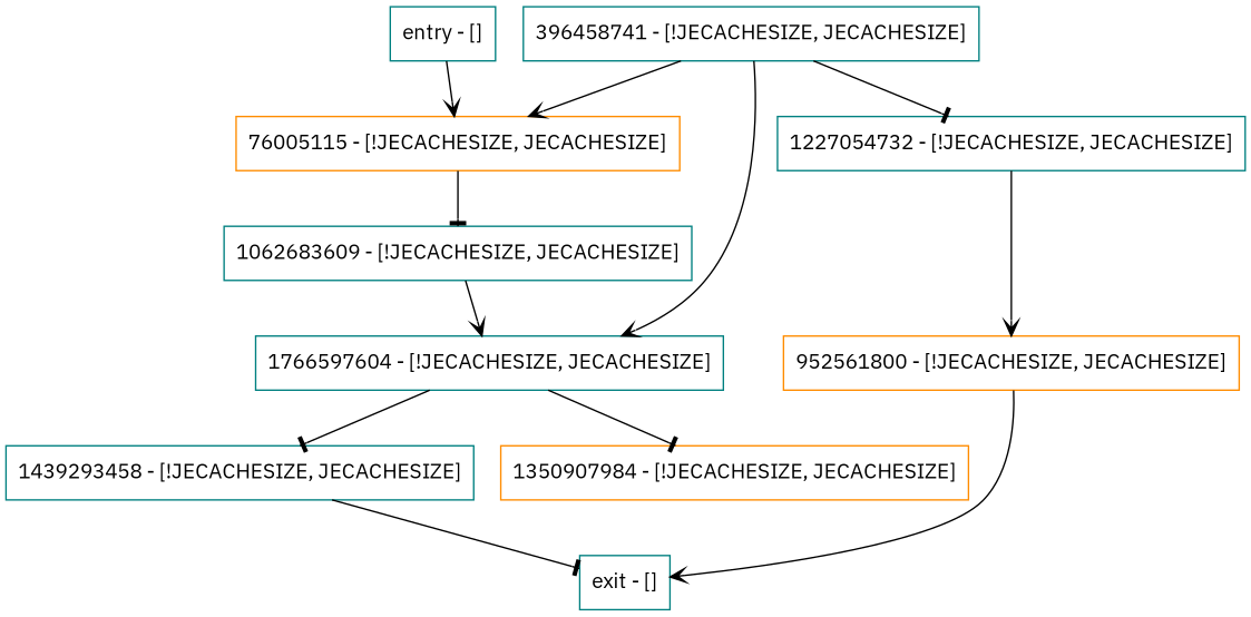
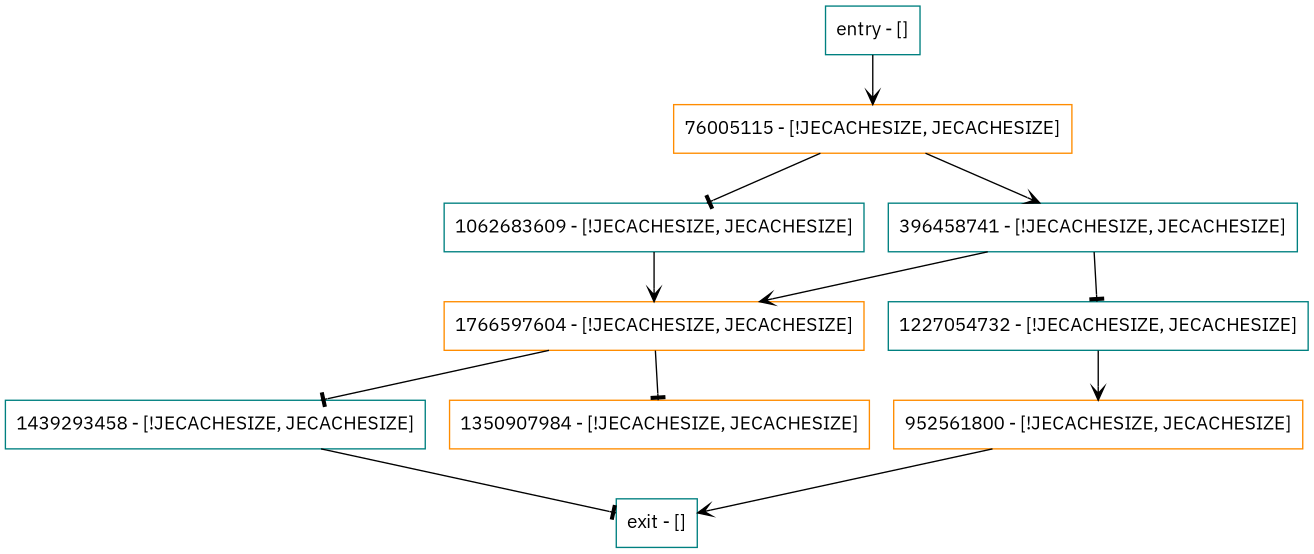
  digraph {
    fontname="IBM Plex Sans"
    node [color=teal fontname="IBM Plex Sans" shape=record]
    edge [arrowhead=vee fontname="IBM Plex Sans"]
    n1 [label="entry - []"]
    n2 [color=darkorange label="76005115 - [!JECACHESIZE, JECACHESIZE]"]
    n3 [label="1062683609 - [!JECACHESIZE, JECACHESIZE]"]
    n4 [label="396458741 - [!JECACHESIZE, JECACHESIZE]"]
    n5 [label="exit - []"]
-   n6 [label="1766597604 - [!JECACHESIZE, JECACHESIZE]"]
+   n6 [color=darkorange label="1766597604 - [!JECACHESIZE, JECACHESIZE]"]
    n7 [label="1439293458 - [!JECACHESIZE, JECACHESIZE]"]
    n8 [color=darkorange label="1350907984 - [!JECACHESIZE, JECACHESIZE]"]
    n9 [label="1227054732 - [!JECACHESIZE, JECACHESIZE]"]
    n10 [color=darkorange label="952561800 - [!JECACHESIZE, JECACHESIZE]"]
    n1 -> n2
    n2 -> n3 [arrowhead=tee]
-   n4 -> n2
+   n2 -> n4
    n3 -> n6
    n4 -> n6
    n4 -> n9 [arrowhead=tee]
    n6 -> n7 [arrowhead=tee]
    n6 -> n8 [arrowhead=tee]
    n7 -> n5 [arrowhead=tee]
    n9 -> n10
    n10 -> n5
  }
